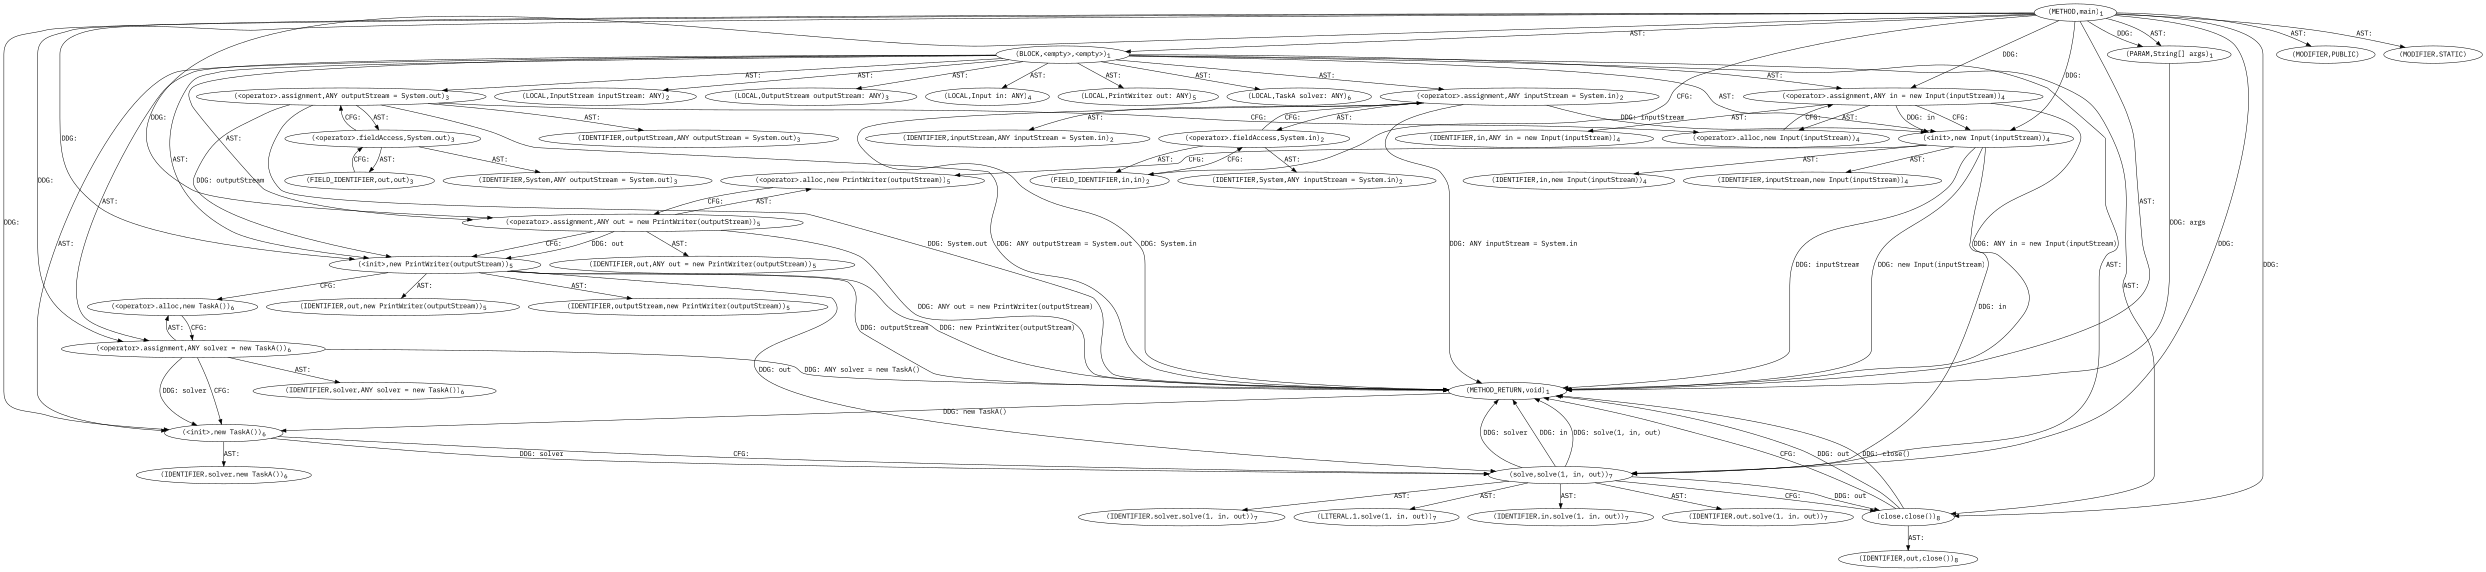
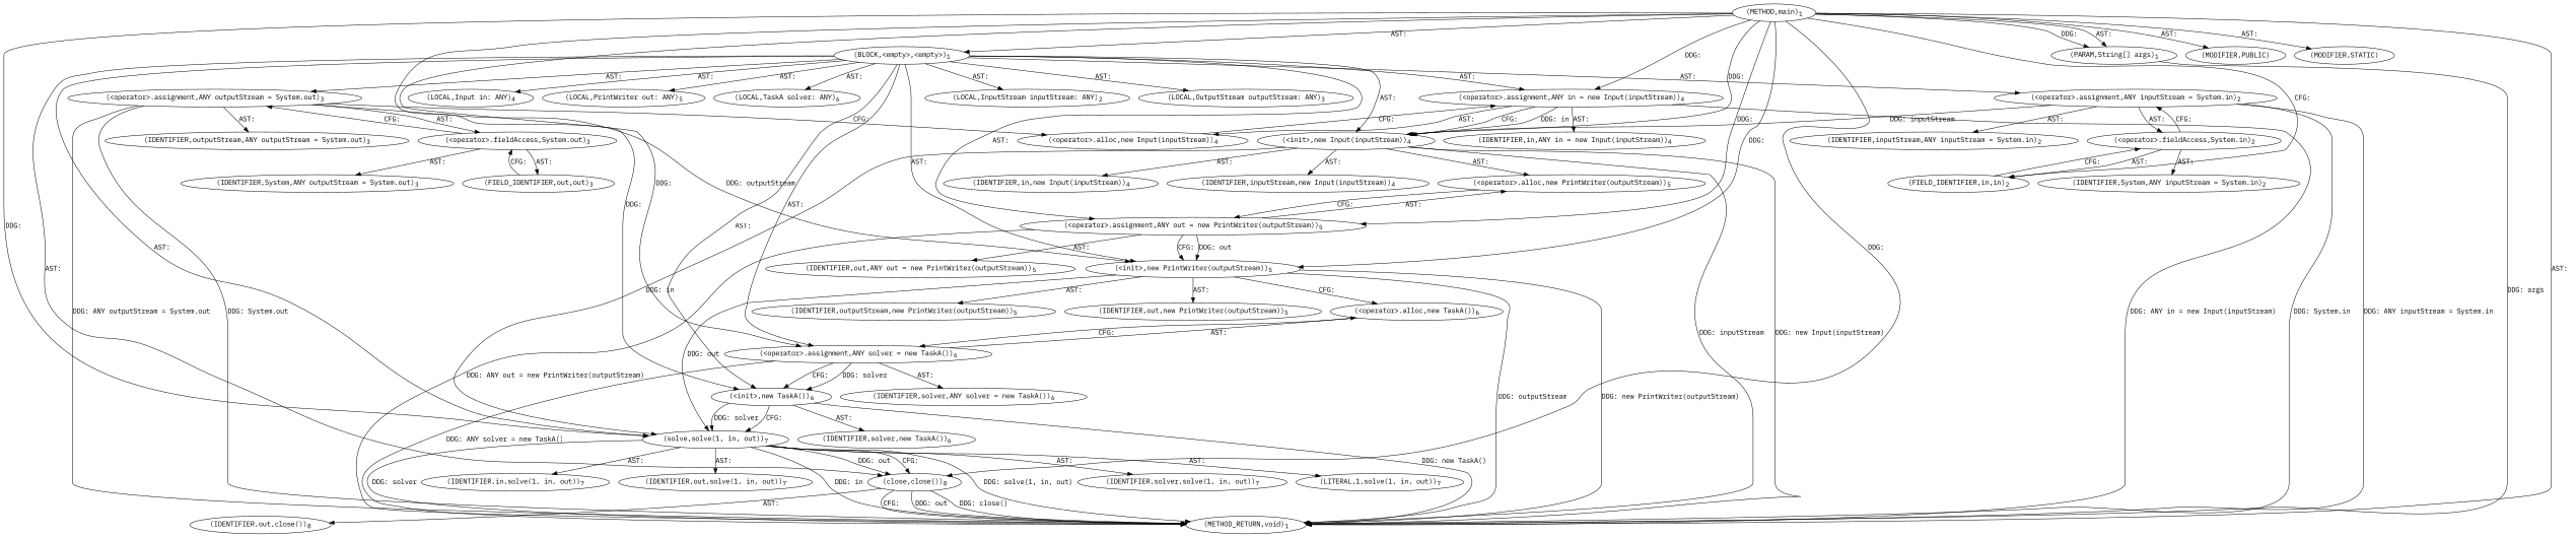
  digraph {
    fontname="IBM Plex Mono"
    node [fontname="IBM Plex Mono"]
    edge [fontname="IBM Plex Mono"]
    n1 [label=<(METHOD,main)<SUB>1</SUB>>]
    n2 [label=<(PARAM,String[] args)<SUB>1</SUB>>]
    n3 [label=<(BLOCK,&lt;empty&gt;,&lt;empty&gt;)<SUB>1</SUB>>]
    n4 [label=<(FIELD_IDENTIFIER,in,in)<SUB>2</SUB>>]
    n5 [label=<(&lt;operator&gt;.assignment,ANY in = new Input(inputStream))<SUB>4</SUB>>]
    n6 [label=<(&lt;init&gt;,new Input(inputStream))<SUB>4</SUB>>]
    n7 [label=<(&lt;operator&gt;.assignment,ANY out = new PrintWriter(outputStream))<SUB>5</SUB>>]
    n8 [label=<(&lt;init&gt;,new PrintWriter(outputStream))<SUB>5</SUB>>]
    n9 [label=<(&lt;operator&gt;.assignment,ANY solver = new TaskA())<SUB>6</SUB>>]
    n10 [label=<(&lt;init&gt;,new TaskA())<SUB>6</SUB>>]
    n11 [label=<(solve,solve(1, in, out))<SUB>7</SUB>>]
    n12 [label=<(close,close())<SUB>8</SUB>>]
    n13 [label=<(MODIFIER,PUBLIC)>]
    n14 [label=<(MODIFIER,STATIC)>]
    n15 [label=<(METHOD_RETURN,void)<SUB>1</SUB>>]
    n16 [label=<(LOCAL,InputStream inputStream: ANY)<SUB>2</SUB>>]
    n17 [label=<(&lt;operator&gt;.assignment,ANY inputStream = System.in)<SUB>2</SUB>>]
    n18 [label=<(LOCAL,OutputStream outputStream: ANY)<SUB>3</SUB>>]
    n19 [label=<(&lt;operator&gt;.assignment,ANY outputStream = System.out)<SUB>3</SUB>>]
    n20 [label=<(LOCAL,Input in: ANY)<SUB>4</SUB>>]
    n21 [label=<(LOCAL,PrintWriter out: ANY)<SUB>5</SUB>>]
    n22 [label=<(LOCAL,TaskA solver: ANY)<SUB>6</SUB>>]
    n23 [label=<(&lt;operator&gt;.fieldAccess,System.in)<SUB>2</SUB>>]
    n24 [label=<(&lt;operator&gt;.alloc,new Input(inputStream))<SUB>4</SUB>>]
    n25 [label=<(IDENTIFIER,in,ANY in = new Input(inputStream))<SUB>4</SUB>>]
    n26 [label=<(IDENTIFIER,in,new Input(inputStream))<SUB>4</SUB>>]
    n27 [label=<(IDENTIFIER,inputStream,new Input(inputStream))<SUB>4</SUB>>]
    n28 [label=<(&lt;operator&gt;.alloc,new PrintWriter(outputStream))<SUB>5</SUB>>]
    n29 [label=<(IDENTIFIER,out,ANY out = new PrintWriter(outputStream))<SUB>5</SUB>>]
    n30 [label=<(IDENTIFIER,out,new PrintWriter(outputStream))<SUB>5</SUB>>]
    n31 [label=<(IDENTIFIER,outputStream,new PrintWriter(outputStream))<SUB>5</SUB>>]
    n32 [label=<(&lt;operator&gt;.alloc,new TaskA())<SUB>6</SUB>>]
    n33 [label=<(IDENTIFIER,solver,ANY solver = new TaskA())<SUB>6</SUB>>]
    n34 [label=<(IDENTIFIER,solver,new TaskA())<SUB>6</SUB>>]
    n35 [label=<(IDENTIFIER,solver,solve(1, in, out))<SUB>7</SUB>>]
    n36 [label=<(LITERAL,1,solve(1, in, out))<SUB>7</SUB>>]
    n37 [label=<(IDENTIFIER,in,solve(1, in, out))<SUB>7</SUB>>]
    n38 [label=<(IDENTIFIER,out,solve(1, in, out))<SUB>7</SUB>>]
    n39 [label=<(IDENTIFIER,out,close())<SUB>8</SUB>>]
    n40 [label=<(IDENTIFIER,inputStream,ANY inputStream = System.in)<SUB>2</SUB>>]
    n41 [label=<(IDENTIFIER,outputStream,ANY outputStream = System.out)<SUB>3</SUB>>]
    n42 [label=<(&lt;operator&gt;.fieldAccess,System.out)<SUB>3</SUB>>]
    n43 [label=<(IDENTIFIER,System,ANY inputStream = System.in)<SUB>2</SUB>>]
    n44 [label=<(FIELD_IDENTIFIER,out,out)<SUB>3</SUB>>]
    n45 [label=<(IDENTIFIER,System,ANY outputStream = System.out)<SUB>3</SUB>>]
    n1 -> n2 [label="AST: "]
    n1 -> n2 [label="DDG: "]
    n1 -> n3 [label="AST: "]
    n1 -> n4 [label="CFG: "]
    n1 -> n5 [label="DDG: "]
    n1 -> n6 [label="DDG: "]
    n1 -> n7 [label="DDG: "]
    n1 -> n8 [label="DDG: "]
    n1 -> n9 [label="DDG: "]
    n1 -> n10 [label="DDG: "]
    n1 -> n11 [label="DDG: "]
    n1 -> n12 [label="DDG: "]
    n1 -> n13 [label="AST: "]
    n1 -> n14 [label="AST: "]
    n1 -> n15 [label="AST: "]
    n2 -> n15 [label="DDG: args"]
    n3 -> n5 [label="AST: "]
    n3 -> n6 [label="AST: "]
    n3 -> n7 [label="AST: "]
    n3 -> n8 [label="AST: "]
    n3 -> n9 [label="AST: "]
    n3 -> n10 [label="AST: "]
    n3 -> n11 [label="AST: "]
    n3 -> n12 [label="AST: "]
    n3 -> n16 [label="AST: "]
    n3 -> n17 [label="AST: "]
    n3 -> n18 [label="AST: "]
    n3 -> n19 [label="AST: "]
    n3 -> n20 [label="AST: "]
    n3 -> n21 [label="AST: "]
    n3 -> n22 [label="AST: "]
    n4 -> n23 [label="CFG: "]
    n5 -> n6 [label="CFG: "]
    n5 -> n6 [label="DDG: in"]
    n5 -> n15 [label="DDG: ANY in = new Input(inputStream)"]
    n5 -> n24 [label="AST: "]
    n5 -> n25 [label="AST: "]
    n6 -> n11 [label="DDG: in"]
    n6 -> n15 [label="DDG: inputStream"]
    n6 -> n15 [label="DDG: new Input(inputStream)"]
    n6 -> n26 [label="AST: "]
    n6 -> n27 [label="AST: "]
-   n6 -> n28 [label="CFG: "]
+   n6 -> n28 [label="AST: "]
    n7 -> n8 [label="CFG: "]
    n7 -> n8 [label="DDG: out"]
    n7 -> n15 [label="DDG: ANY out = new PrintWriter(outputStream)"]
    n7 -> n28 [label="AST: "]
    n7 -> n29 [label="AST: "]
    n8 -> n11 [label="DDG: out"]
    n8 -> n15 [label="DDG: outputStream"]
    n8 -> n15 [label="DDG: new PrintWriter(outputStream)"]
    n8 -> n30 [label="AST: "]
    n8 -> n31 [label="AST: "]
    n8 -> n32 [label="CFG: "]
    n9 -> n10 [label="CFG: "]
    n9 -> n10 [label="DDG: solver"]
    n9 -> n15 [label="DDG: ANY solver = new TaskA()"]
    n9 -> n32 [label="AST: "]
    n9 -> n33 [label="AST: "]
    n10 -> n11 [label="CFG: "]
    n10 -> n11 [label="DDG: solver"]
-   n15 -> n10 [label="DDG: new TaskA()"]
+   n10 -> n15 [label="DDG: new TaskA()"]
    n10 -> n34 [label="AST: "]
    n11 -> n12 [label="CFG: "]
    n11 -> n12 [label="DDG: out"]
    n11 -> n15 [label="DDG: solver"]
    n11 -> n15 [label="DDG: in"]
    n11 -> n15 [label="DDG: solve(1, in, out)"]
    n11 -> n35 [label="AST: "]
    n11 -> n36 [label="AST: "]
    n11 -> n37 [label="AST: "]
    n11 -> n38 [label="AST: "]
    n12 -> n15 [label="CFG: "]
    n12 -> n15 [label="DDG: out"]
    n12 -> n15 [label="DDG: close()"]
    n12 -> n39 [label="AST: "]
    n17 -> n6 [label="DDG: inputStream"]
    n17 -> n15 [label="DDG: System.in"]
    n17 -> n15 [label="DDG: ANY inputStream = System.in"]
    n17 -> n23 [label="AST: "]
    n17 -> n40 [label="AST: "]
    n19 -> n8 [label="DDG: outputStream"]
    n19 -> n15 [label="DDG: System.out"]
    n19 -> n15 [label="DDG: ANY outputStream = System.out"]
    n19 -> n24 [label="CFG: "]
    n19 -> n41 [label="AST: "]
    n19 -> n42 [label="AST: "]
    n23 -> n4 [label="AST: "]
    n23 -> n17 [label="CFG: "]
    n23 -> n43 [label="AST: "]
    n24 -> n5 [label="CFG: "]
    n28 -> n7 [label="CFG: "]
    n32 -> n9 [label="CFG: "]
    n42 -> n19 [label="CFG: "]
    n42 -> n44 [label="AST: "]
    n42 -> n45 [label="AST: "]
    n44 -> n42 [label="CFG: "]
  }
